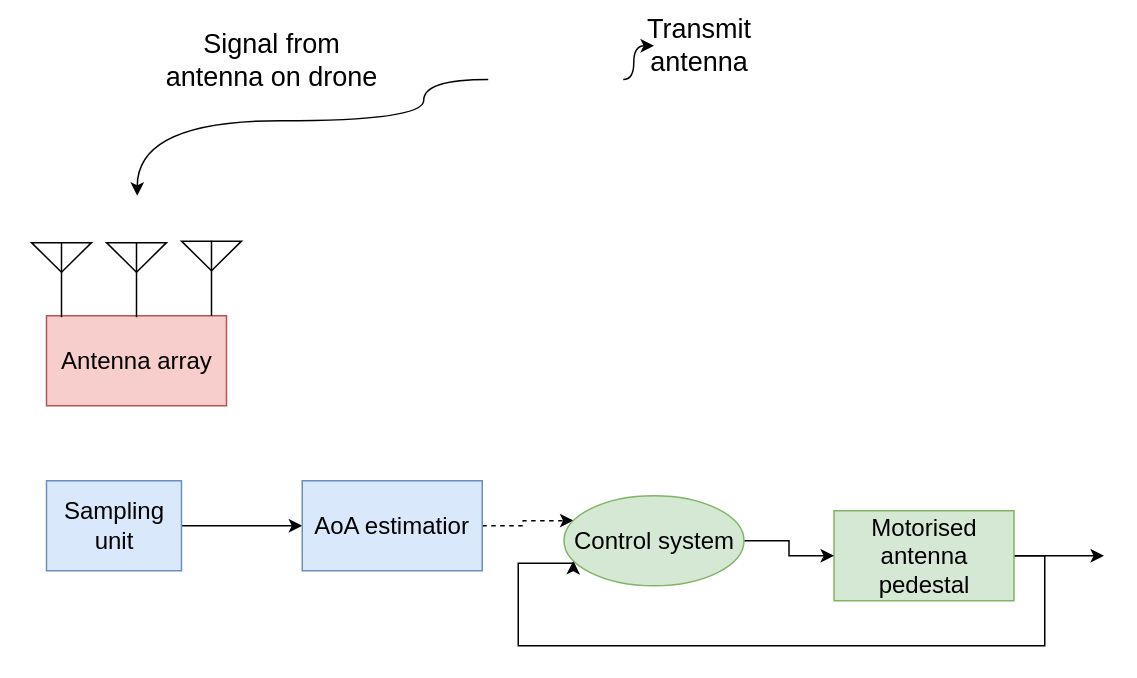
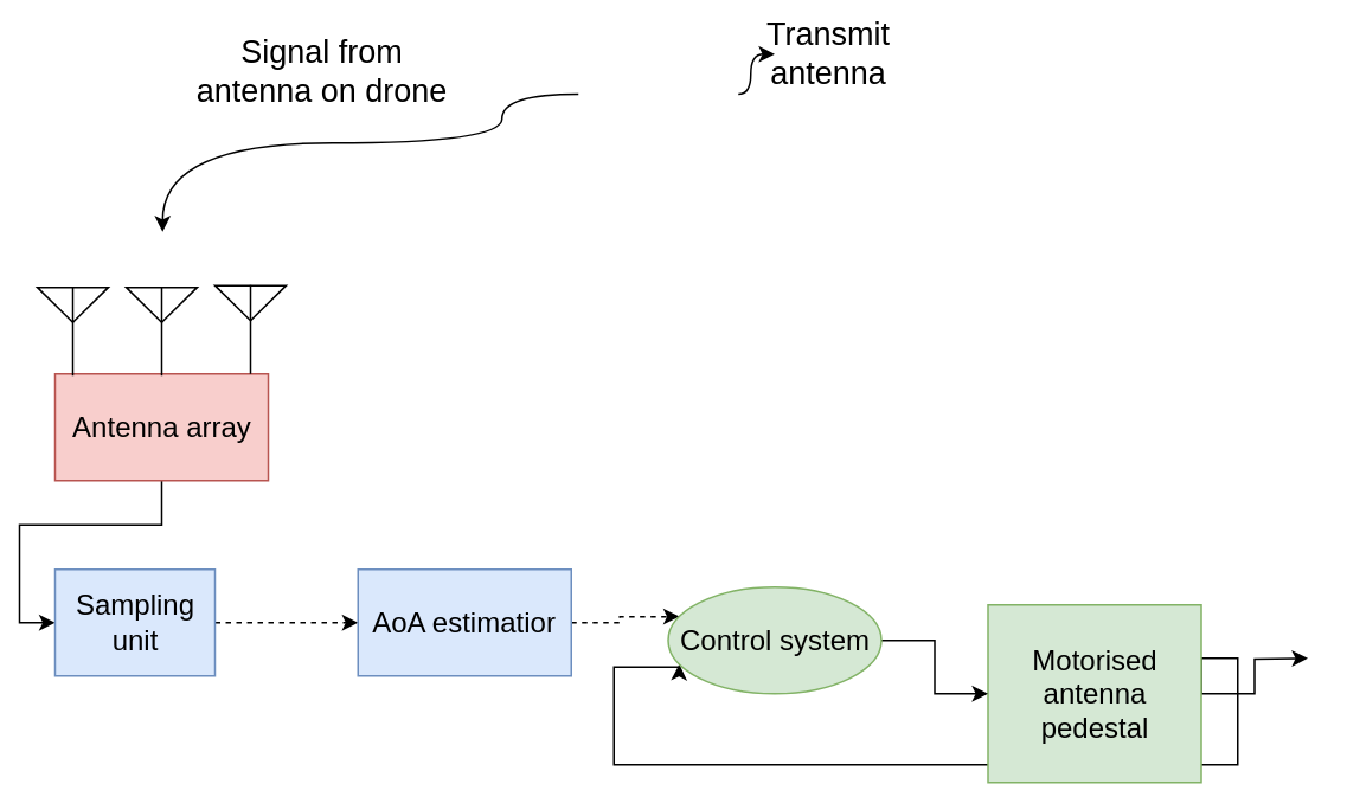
  <mxCell id="0" />
  <mxCell id="1" parent="0" />
+ <mxCell id="2" style="edgeStyle=orthogonalEdgeStyle;rounded=0;orthogonalLoop=1;jettySize=auto;html=1;entryX=0;entryY=0.5;entryDx=0;entryDy=0;" parent="1" source="3" target="5" edge="1"><mxGeometry relative="1" as="geometry" /></mxCell>
  <mxCell id="3" value="&lt;font style=&quot;font-size: 16px&quot;&gt;Antenna array&lt;/font&gt;" style="rounded=0;whiteSpace=wrap;html=1;fillColor=#f8cecc;strokeColor=#b85450;" parent="1" vertex="1"><mxGeometry x="30.5" y="210" width="120" height="60" as="geometry" /></mxCell>
- <mxCell id="4" style="edgeStyle=orthogonalEdgeStyle;rounded=0;orthogonalLoop=1;jettySize=auto;html=1;entryX=0;entryY=0.5;entryDx=0;entryDy=0;" parent="1" source="5" target="7" edge="1"><mxGeometry relative="1" as="geometry" /></mxCell>
+ <mxCell id="4" style="edgeStyle=orthogonalEdgeStyle;rounded=0;orthogonalLoop=1;jettySize=auto;html=1;entryX=0;entryY=0.5;entryDx=0;entryDy=0;dashed=1;" parent="1" source="5" target="7" edge="1"><mxGeometry relative="1" as="geometry" /></mxCell>
  <mxCell id="5" value="&lt;font style=&quot;font-size: 16px&quot;&gt;Sampling unit&lt;/font&gt;" style="rounded=0;whiteSpace=wrap;html=1;fillColor=#dae8fc;strokeColor=#6c8ebf;" parent="1" vertex="1"><mxGeometry x="30.5" y="320" width="90" height="60" as="geometry" /></mxCell>
  <mxCell id="6" style="edgeStyle=orthogonalEdgeStyle;rounded=0;orthogonalLoop=1;jettySize=auto;html=1;entryX=0;entryY=0.25;entryDx=0;entryDy=0;dashed=1;" parent="1" source="7" target="12" edge="1"><mxGeometry relative="1" as="geometry" /></mxCell>
  <mxCell id="7" value="&lt;font style=&quot;font-size: 16px&quot;&gt;AoA estimatior&lt;/font&gt;" style="rounded=0;whiteSpace=wrap;html=1;fillColor=#dae8fc;strokeColor=#6c8ebf;" parent="1" vertex="1"><mxGeometry x="201" y="320" width="120" height="60" as="geometry" /></mxCell>
  <mxCell id="8" style="edgeStyle=orthogonalEdgeStyle;rounded=0;orthogonalLoop=1;jettySize=auto;html=1;exitX=1;exitY=0.5;exitDx=0;exitDy=0;entryX=0;entryY=0.75;entryDx=0;entryDy=0;" parent="1" source="10" target="12" edge="1"><mxGeometry relative="1" as="geometry"><mxPoint x="385.5" y="480" as="targetPoint" /><Array as="points"><mxPoint x="696" y="370" /><mxPoint x="696" y="430" /><mxPoint x="345" y="430" /><mxPoint x="345" y="375" /></Array></mxGeometry></mxCell>
  <mxCell id="9" style="edgeStyle=orthogonalEdgeStyle;rounded=0;orthogonalLoop=1;jettySize=auto;html=1;" parent="1" source="10" edge="1"><mxGeometry relative="1" as="geometry"><mxPoint x="735.5" y="370" as="targetPoint" /></mxGeometry></mxCell>
- <mxCell id="10" value="&lt;font style=&quot;font-size: 16px&quot;&gt;Motorised antenna pedestal&lt;/font&gt;" style="rounded=0;whiteSpace=wrap;html=1;fillColor=#d5e8d4;strokeColor=#82b366;" parent="1" vertex="1"><mxGeometry x="555.5" y="340" width="120" height="60" as="geometry" /></mxCell>
+ <mxCell id="10" value="&lt;font style=&quot;font-size: 16px&quot;&gt;Motorised antenna pedestal&lt;/font&gt;" style="rounded=0;whiteSpace=wrap;html=1;fillColor=#d5e8d4;strokeColor=#82b366;" parent="1" vertex="1"><mxGeometry x="555.5" y="340" width="120" height="100" as="geometry" /></mxCell>
  <mxCell id="11" style="edgeStyle=orthogonalEdgeStyle;rounded=0;orthogonalLoop=1;jettySize=auto;html=1;entryX=0;entryY=0.5;entryDx=0;entryDy=0;" parent="1" source="12" target="10" edge="1"><mxGeometry relative="1" as="geometry" /></mxCell>
  <mxCell id="12" value="&lt;font style=&quot;font-size: 16px&quot;&gt;Control system&lt;/font&gt;" style="ellipse;whiteSpace=wrap;html=1;fillColor=#d5e8d4;strokeColor=#82b366;" parent="1" vertex="1"><mxGeometry x="375.5" y="330" width="120" height="60" as="geometry" /></mxCell>
  <mxCell id="13" value="" style="verticalLabelPosition=bottom;shadow=0;dashed=0;align=center;html=1;verticalAlign=top;shape=mxgraph.electrical.radio.aerial_-_antenna_2;" parent="1" vertex="1"><mxGeometry x="20.5" y="161" width="40" height="50" as="geometry" /></mxCell>
  <mxCell id="14" value="" style="verticalLabelPosition=bottom;shadow=0;dashed=0;align=center;html=1;verticalAlign=top;shape=mxgraph.electrical.radio.aerial_-_antenna_2;" parent="1" vertex="1"><mxGeometry x="70.5" y="161" width="40" height="50" as="geometry" /></mxCell>
  <mxCell id="15" value="" style="verticalLabelPosition=bottom;shadow=0;dashed=0;align=center;html=1;verticalAlign=top;shape=mxgraph.electrical.radio.aerial_-_antenna_2;" parent="1" vertex="1"><mxGeometry x="120.5" y="160" width="40" height="50" as="geometry" /></mxCell>
  <mxCell id="16" style="edgeStyle=orthogonalEdgeStyle;curved=1;rounded=0;orthogonalLoop=1;jettySize=auto;html=1;exitX=0;exitY=0.25;exitDx=0;exitDy=0;" parent="1" source="20" edge="1"><mxGeometry relative="1" as="geometry"><mxPoint x="91" y="130" as="targetPoint" /><Array as="points"><mxPoint x="282" y="52" /><mxPoint x="282" y="80" /><mxPoint x="91" y="80" /></Array></mxGeometry></mxCell>
  <mxCell id="17" value="&lt;font style=&quot;font-size: 18px&quot;&gt;Signal from antenna on drone&lt;/font&gt;" style="text;html=1;strokeColor=none;fillColor=none;align=center;verticalAlign=middle;whiteSpace=wrap;rounded=0;" parent="1" vertex="1"><mxGeometry x="100.5" y="30" width="160" height="20" as="geometry" /></mxCell>
  <mxCell id="18" value="" style="group" parent="1" vertex="1" connectable="0"><mxGeometry x="321" y="30" width="98" height="139.5" as="geometry" /></mxCell>
  <mxCell id="19" value="" style="shape=image;html=1;verticalAlign=top;verticalLabelPosition=bottom;labelBackgroundColor=#ffffff;imageAspect=0;aspect=fixed;image=https://cdn1.iconfinder.com/data/icons/science-technology-outline/91/Science__Technology_28-128.png" parent="18" vertex="1"><mxGeometry y="41.5" width="98" height="98" as="geometry" /></mxCell>
  <mxCell id="20" value="" style="shape=image;html=1;verticalAlign=top;verticalLabelPosition=bottom;labelBackgroundColor=#ffffff;imageAspect=0;aspect=fixed;image=https://cdn3.iconfinder.com/data/icons/wpzoom-developer-icon-set/500/49-128.png;rotation=0;" parent="18" vertex="1"><mxGeometry x="4" width="90" height="90" as="geometry" /></mxCell>
  <mxCell id="21" value="&lt;font style=&quot;font-size: 18px&quot;&gt;Transmit antenna&lt;/font&gt;" style="text;html=1;strokeColor=none;fillColor=none;align=center;verticalAlign=middle;whiteSpace=wrap;rounded=0;" parent="1" vertex="1"><mxGeometry x="435.5" y="20" width="60" height="20" as="geometry" /></mxCell>
  <mxCell id="22" style="edgeStyle=orthogonalEdgeStyle;curved=1;rounded=0;orthogonalLoop=1;jettySize=auto;html=1;exitX=1;exitY=0.25;exitDx=0;exitDy=0;entryX=0;entryY=0.5;entryDx=0;entryDy=0;" parent="1" source="20" target="21" edge="1"><mxGeometry relative="1" as="geometry"><Array as="points"><mxPoint x="422" y="52" /><mxPoint x="422" y="30" /></Array></mxGeometry></mxCell>
